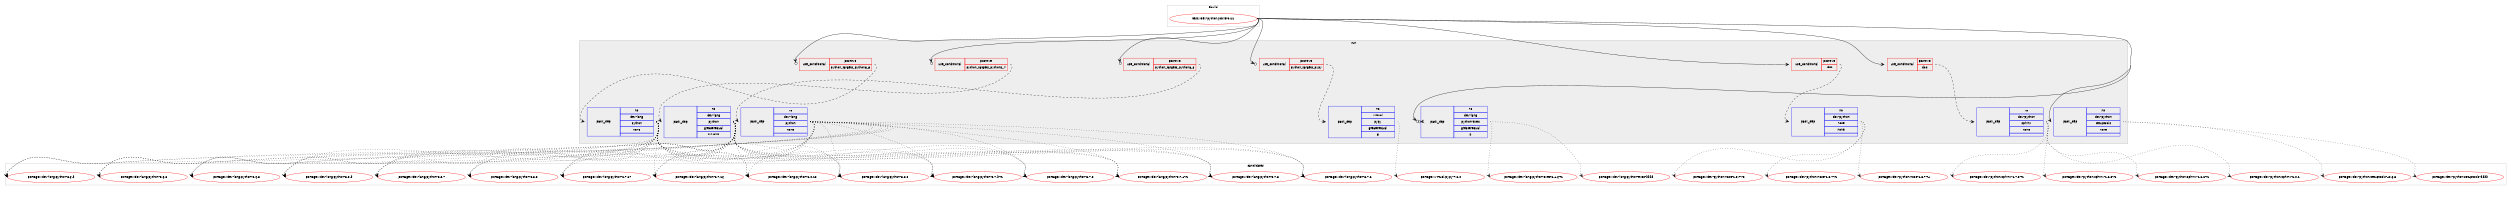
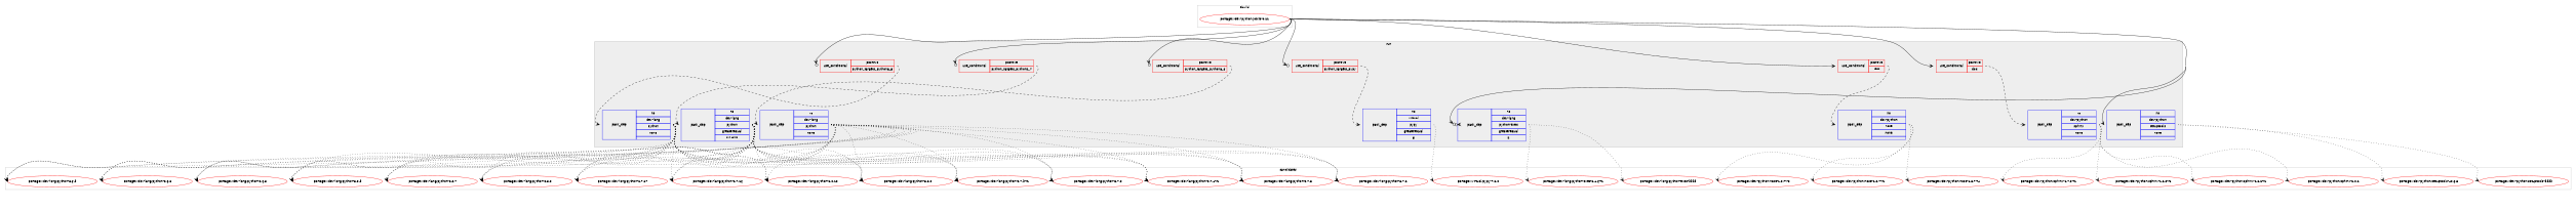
  digraph {
    compound=true
    concentrate=true
    fontname=Helvetica
    fontsize=10
    newrank=true
    rankdir=TB
    ranksep=1.5
    node [color=red fontname=Helvetica fontsize=10]
    edge [arrowhead=vee headport=w style=dotted tailport=e weight=100]
-   n1 [label="test://dev-python/joblib-0.11" width=4]
+   n1 [label="portage://dev-python/joblib-0.11" width=4]
    n2 [color=blue label=<<TABLE BORDER="0" CELLBORDER="1" CELLSPACING="0" CELLPADDING="4" WIDTH="220"><TR><TD ROWSPAN="6" CELLPADDING="30">pack_dep</TD></TR><TR><TD WIDTH="110">no</TD></TR><TR><TD>dev-python</TD></TR><TR><TD>sphinx</TD></TR><TR><TD>none</TD></TR><TR><TD></TD></TR></TABLE>> shape=none]
    n3 [label=<<TABLE BORDER="0" CELLBORDER="1" CELLSPACING="0" CELLPADDING="4"><TR><TD ROWSPAN="3" CELLPADDING="10">use_conditional</TD></TR><TR><TD>positive</TD></TR><TR><TD>doc</TD></TR></TABLE>> shape=none]
    n4 [color=blue label=<<TABLE BORDER="0" CELLBORDER="1" CELLSPACING="0" CELLPADDING="4" WIDTH="220"><TR><TD ROWSPAN="6" CELLPADDING="30">pack_dep</TD></TR><TR><TD WIDTH="110">no</TD></TR><TR><TD>dev-python</TD></TR><TR><TD>nose</TD></TR><TR><TD>none</TD></TR><TR><TD></TD></TR></TABLE>> shape=none]
    n5 [label=<<TABLE BORDER="0" CELLBORDER="1" CELLSPACING="0" CELLPADDING="4"><TR><TD ROWSPAN="3" CELLPADDING="10">use_conditional</TD></TR><TR><TD>positive</TD></TR><TR><TD>test</TD></TR></TABLE>> shape=none]
    n6 [color=blue label=<<TABLE BORDER="0" CELLBORDER="1" CELLSPACING="0" CELLPADDING="4" WIDTH="220"><TR><TD ROWSPAN="6" CELLPADDING="30">pack_dep</TD></TR><TR><TD WIDTH="110">no</TD></TR><TR><TD>dev-python</TD></TR><TR><TD>setuptools</TD></TR><TR><TD>none</TD></TR><TR><TD></TD></TR></TABLE>> shape=none]
    n7 [color=blue label=<<TABLE BORDER="0" CELLBORDER="1" CELLSPACING="0" CELLPADDING="4" WIDTH="220"><TR><TD ROWSPAN="6" CELLPADDING="30">pack_dep</TD></TR><TR><TD WIDTH="110">no</TD></TR><TR><TD>virtual</TD></TR><TR><TD>pypy</TD></TR><TR><TD>greaterequal</TD></TR><TR><TD>5</TD></TR></TABLE>> shape=none]
    n8 [label=<<TABLE BORDER="0" CELLBORDER="1" CELLSPACING="0" CELLPADDING="4"><TR><TD ROWSPAN="3" CELLPADDING="10">use_conditional</TD></TR><TR><TD>positive</TD></TR><TR><TD>python_targets_pypy</TD></TR></TABLE>> shape=none]
    n9 [color=blue label=<<TABLE BORDER="0" CELLBORDER="1" CELLSPACING="0" CELLPADDING="4" WIDTH="220"><TR><TD ROWSPAN="6" CELLPADDING="30">pack_dep</TD></TR><TR><TD WIDTH="110">no</TD></TR><TR><TD>dev-lang</TD></TR><TR><TD>python</TD></TR><TR><TD>greaterequal</TD></TR><TR><TD>2.7.5-r2</TD></TR></TABLE>> shape=none]
    n10 [label=<<TABLE BORDER="0" CELLBORDER="1" CELLSPACING="0" CELLPADDING="4"><TR><TD ROWSPAN="3" CELLPADDING="10">use_conditional</TD></TR><TR><TD>positive</TD></TR><TR><TD>python_targets_python2_7</TD></TR></TABLE>> shape=none]
    n11 [color=blue label=<<TABLE BORDER="0" CELLBORDER="1" CELLSPACING="0" CELLPADDING="4" WIDTH="220"><TR><TD ROWSPAN="6" CELLPADDING="30">pack_dep</TD></TR><TR><TD WIDTH="110">no</TD></TR><TR><TD>dev-lang</TD></TR><TR><TD>python</TD></TR><TR><TD>none</TD></TR><TR><TD></TD></TR></TABLE>> shape=none]
    n12 [label=<<TABLE BORDER="0" CELLBORDER="1" CELLSPACING="0" CELLPADDING="4"><TR><TD ROWSPAN="3" CELLPADDING="10">use_conditional</TD></TR><TR><TD>positive</TD></TR><TR><TD>python_targets_python3_5</TD></TR></TABLE>> shape=none]
    n13 [color=blue label=<<TABLE BORDER="0" CELLBORDER="1" CELLSPACING="0" CELLPADDING="4" WIDTH="220"><TR><TD ROWSPAN="6" CELLPADDING="30">pack_dep</TD></TR><TR><TD WIDTH="110">no</TD></TR><TR><TD>dev-lang</TD></TR><TR><TD>python</TD></TR><TR><TD>none</TD></TR><TR><TD></TD></TR></TABLE>> shape=none]
    n14 [label=<<TABLE BORDER="0" CELLBORDER="1" CELLSPACING="0" CELLPADDING="4"><TR><TD ROWSPAN="3" CELLPADDING="10">use_conditional</TD></TR><TR><TD>positive</TD></TR><TR><TD>python_targets_python3_6</TD></TR></TABLE>> shape=none]
    n15 [color=blue label=<<TABLE BORDER="0" CELLBORDER="1" CELLSPACING="0" CELLPADDING="4" WIDTH="220"><TR><TD ROWSPAN="6" CELLPADDING="30">pack_dep</TD></TR><TR><TD WIDTH="110">no</TD></TR><TR><TD>dev-lang</TD></TR><TR><TD>python-exec</TD></TR><TR><TD>greaterequal</TD></TR><TR><TD>2</TD></TR></TABLE>> shape=none]
    n16 [label="portage://dev-python/sphinx-1.2.2-r1" width=4]
    n17 [label="portage://dev-python/sphinx-1.2.3-r1" width=4]
    n18 [label="portage://dev-python/sphinx-1.7.5-r1" width=4]
    n19 [label="portage://dev-python/sphinx-2.0.1" width=4]
    n20 [label="portage://dev-python/nose-1.3.7-r1" width=4]
    n21 [label="portage://dev-python/nose-1.3.7-r3" width=4]
    n22 [label="portage://dev-python/nose-1.3.7-r4" width=4]
    n23 [label="portage://dev-python/setuptools-40.6.3" width=4]
    n24 [label="portage://dev-python/setuptools-9999" width=4]
    n25 [label="portage://virtual/pypy-7.2.0" width=4]
    n26 [label="portage://dev-lang/python-2.0.15" width=4]
    n27 [label="portage://dev-lang/python-2.7.16" width=4]
    n28 [label="portage://dev-lang/python-2.7.17" width=4]
    n29 [label="portage://dev-lang/python-3.5.5" width=4]
    n30 [label="portage://dev-lang/python-3.5.7" width=4]
    n31 [label="portage://dev-lang/python-3.5.9" width=4]
    n32 [label="portage://dev-lang/python-3.6.5" width=4]
    n33 [label="portage://dev-lang/python-3.6.8" width=4]
    n34 [label="portage://dev-lang/python-3.6.9" width=4]
    n35 [label="portage://dev-lang/python-3.7.2" width=4]
    n36 [label="portage://dev-lang/python-3.7.3" width=4]
    n37 [label="portage://dev-lang/python-3.7.4-r1" width=4]
    n38 [label="portage://dev-lang/python-3.7.5" width=4]
    n39 [label="portage://dev-lang/python-3.7.9-r1" width=4]
    n40 [label="portage://dev-lang/python-3.8.0" width=4]
    n41 [label="portage://dev-lang/python-exec-2.4.6-r1" width=4]
    n42 [label="portage://dev-lang/python-exec-9999" width=4]
    subgraph cluster_1 {
      color=gray
      label=<<i>ebuild</i>>
      rank=same
      n1
    }
    subgraph cluster_2 {
      color=gray
      label=<<i>dependencies</i>>
      subgraph cluster_3 {
        color=gray
        fillcolor="#eeeeee"
        label=<<i>compile</i>>
        style=filled
        subgraph sub_4 {
          color=gray
          fillcolor="#eeeeee"
          label=<<i>compile</i>>
          style=filled
          n3
          subgraph sub_5 {
            color=gray
            fillcolor="#eeeeee"
            label=<<i>compile</i>>
            style=filled
            n2
          }
        }
        subgraph sub_6 {
          color=gray
          fillcolor="#eeeeee"
          label=<<i>compile</i>>
          style=filled
          n5
          subgraph sub_7 {
            color=gray
            fillcolor="#eeeeee"
            label=<<i>compile</i>>
            style=filled
            n4
          }
        }
        subgraph sub_8 {
          color=gray
          fillcolor="#eeeeee"
          label=<<i>compile</i>>
          style=filled
          n6
        }
      }
      subgraph cluster_9 {
        color=gray
        fillcolor="#eeeeee"
        label=<<i>compile and run</i>>
        style=filled
        subgraph sub_10 {
          color=gray
          fillcolor="#eeeeee"
          label=<<i>compile and run</i>>
          style=filled
          n8
          subgraph sub_11 {
            color=gray
            fillcolor="#eeeeee"
            label=<<i>compile and run</i>>
            style=filled
            n7
          }
        }
        subgraph sub_12 {
          color=gray
          fillcolor="#eeeeee"
          label=<<i>compile and run</i>>
          style=filled
          n10
          subgraph sub_13 {
            color=gray
            fillcolor="#eeeeee"
            label=<<i>compile and run</i>>
            style=filled
            n9
          }
        }
        subgraph sub_14 {
          color=gray
          fillcolor="#eeeeee"
          label=<<i>compile and run</i>>
          style=filled
          n12
          subgraph sub_15 {
            color=gray
            fillcolor="#eeeeee"
            label=<<i>compile and run</i>>
            style=filled
            n11
          }
        }
        subgraph sub_16 {
          color=gray
          fillcolor="#eeeeee"
          label=<<i>compile and run</i>>
          style=filled
          n14
          subgraph sub_17 {
            color=gray
            fillcolor="#eeeeee"
            label=<<i>compile and run</i>>
            style=filled
            n13
          }
        }
        subgraph sub_18 {
          color=gray
          fillcolor="#eeeeee"
          label=<<i>compile and run</i>>
          style=filled
          n15
        }
      }
      subgraph cluster_19 {
        color=gray
        fillcolor="#eeeeee"
        label=<<i>run</i>>
        style=filled
      }
    }
    subgraph cluster_20 {
      color=gray
      label=<<i>candidates</i>>
      rank=same
      subgraph sub_21 {
        color=black
        label=<<i>candidates</i>>
        nodesep=1
        rank=same
        n16
        n17
        n18
        n19
      }
      subgraph sub_22 {
        color=black
        label=<<i>candidates</i>>
        nodesep=1
        rank=same
        n20
        n21
        n22
      }
      subgraph sub_23 {
        color=black
        label=<<i>candidates</i>>
        nodesep=1
        rank=same
        n23
        n24
      }
      subgraph sub_24 {
        color=black
        label=<<i>candidates</i>>
        nodesep=1
        rank=same
        n25
      }
      subgraph sub_25 {
        color=black
        label=<<i>candidates</i>>
        nodesep=1
        rank=same
        n26
        n27
        n28
        n29
        n30
        n31
        n32
        n33
        n34
        n35
        n36
        n37
        n38
        n39
        n40
      }
      subgraph sub_26 {
        color=black
        label=<<i>candidates</i>>
        nodesep=1
        rank=same
        n26
        n27
        n28
        n29
        n30
        n31
        n32
        n33
        n34
        n35
        n36
        n37
        n38
        n39
        n40
      }
      subgraph sub_27 {
        color=black
        label=<<i>candidates</i>>
        nodesep=1
        rank=same
        n26
        n27
        n28
        n29
        n30
        n31
        n32
        n33
        n34
        n35
        n36
        n37
        n38
        n39
        n40
      }
      subgraph sub_28 {
        color=black
        label=<<i>candidates</i>>
        nodesep=1
        rank=same
        n41
        n42
      }
    }
    n1 -> n3 [style=solid weight=20]
    n1 -> n5 [style=solid weight=20]
    n1 -> n6 [style=solid weight=20]
    n1 -> n8 [arrowhead=odotvee style=solid weight=20]
    n1 -> n10 [arrowhead=odotvee style=solid weight=20]
    n1 -> n12 [arrowhead=odotvee style=solid weight=20]
    n1 -> n14 [arrowhead=odotvee style=solid weight=20]
    n1 -> n15 [arrowhead=odotvee style=solid weight=20]
    n2 -> n16
    n2 -> n17
    n2 -> n18
    n2 -> n19
    n3 -> n2 [style=dashed weight=20]
    n4 -> n20
    n4 -> n21
    n4 -> n22
    n5 -> n4 [style=dashed weight=20]
    n6 -> n23
    n6 -> n24
    n7 -> n25
    n8 -> n7 [style=dashed weight=20]
    n9 -> n26
    n9 -> n27
    n9 -> n28
    n9 -> n29
    n9 -> n30
    n9 -> n31
    n9 -> n32
    n9 -> n33
    n9 -> n34
    n9 -> n35
    n9 -> n36
    n9 -> n37
    n9 -> n38
    n9 -> n39
    n9 -> n40
    n10 -> n9 [style=dashed weight=20]
    n11 -> n26
    n11 -> n27
    n11 -> n28
    n11 -> n29
    n11 -> n30
    n11 -> n31
    n11 -> n32
    n11 -> n33
    n11 -> n34
    n11 -> n35
    n11 -> n36
    n11 -> n37
    n11 -> n38
    n11 -> n39
    n11 -> n40
    n12 -> n11 [style=dashed weight=20]
    n13 -> n26
    n13 -> n27
    n13 -> n28
    n13 -> n29
    n13 -> n30
    n13 -> n31
    n13 -> n32
    n13 -> n33
    n13 -> n34
    n13 -> n35
    n13 -> n36
    n13 -> n37
    n13 -> n38
    n13 -> n39
    n13 -> n40
    n14 -> n13 [style=dashed weight=20]
    n15 -> n41
    n15 -> n42
  }
